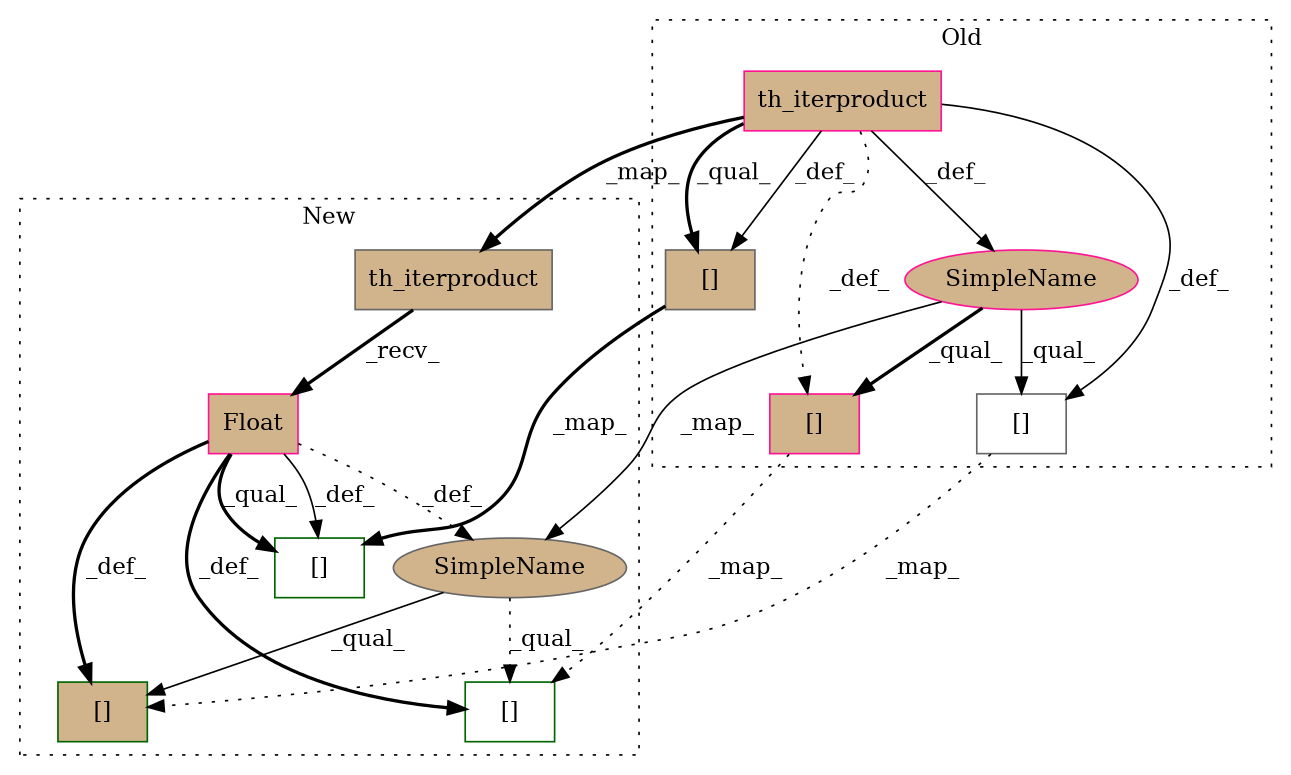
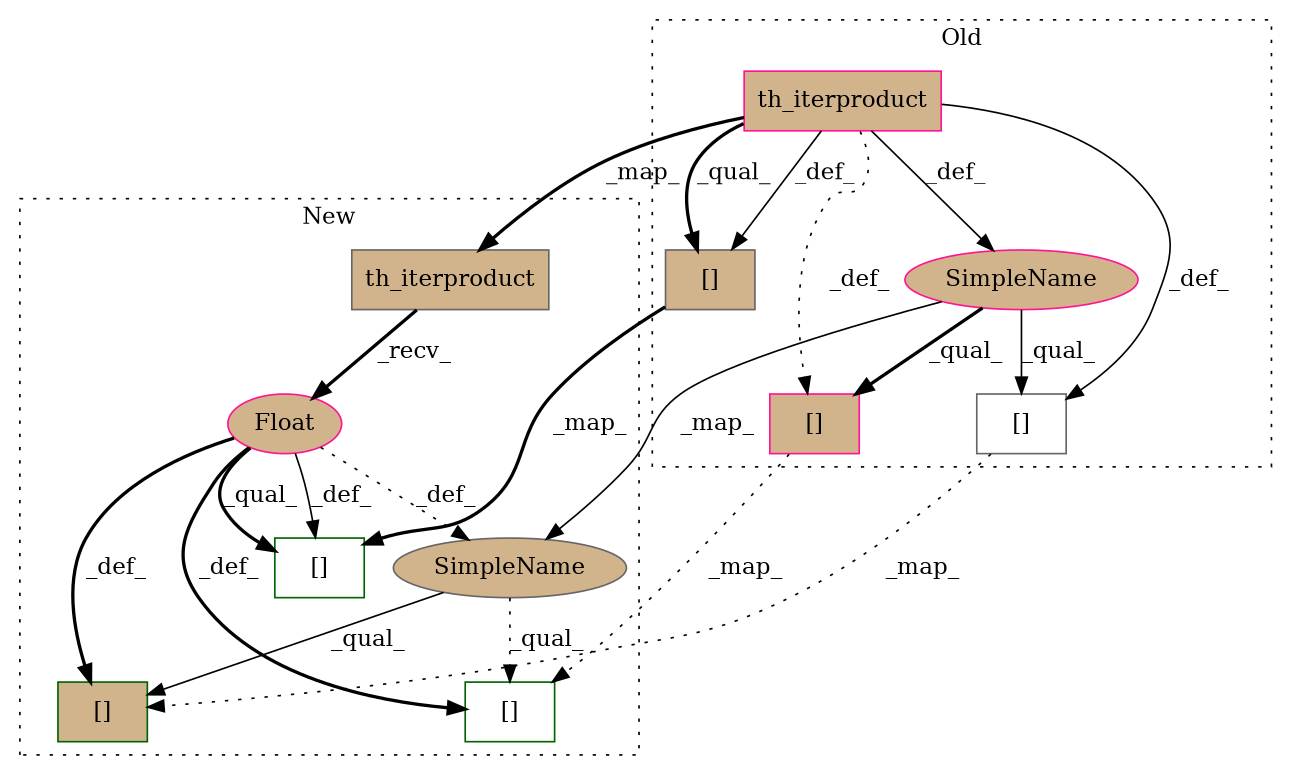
  digraph {
    node [a=2 l="18,2" shape=box style=filled fillcolor=tan color=deeppink]
    edge [style=bold]
    n1 [a=32 l="15,1" label=th_iterproduct s="3049,3093"]
    n2 [label="[]" s="3599,3647" fillcolor=white color=gray40]
    n3 [a=42 l=10 label=SimpleName s=3524 shape=ellipse]
    n4 [label="[]" s="3738,3786"]
    n5 [l="14,2" label="[]" s="3389,3433" color=gray40]
    n6 [a=32 l="15,1" label=th_iterproduct s="2867,2911" color=gray40]
    n7 [label="[]" s="3425,3473" color=darkgreen]
    n8 [a=42 l=10 label=SimpleName s=3350 shape=ellipse color=gray40]
    n9 [label="[]" s="3564,3612" fillcolor=white color=darkgreen]
-   n10 [a=32 l=7 label=Float s=2913]
+   n10 [a=32 l=7 label=Float s=2913 shape=ellipse]
    n11 [l="14,2" label="[]" s="3215,3259" fillcolor=white color=darkgreen]
    subgraph cluster_1 {
      label=Old
      style=dotted
      n1
      n2
      n3
      n4
      n5
    }
    subgraph cluster_2 {
      label=New
      style=dotted
      n6
      n7
      n8
      n9
      n10
      n11
    }
    n1 -> n2 [label=_def_ style=solid]
    n1 -> n3 [label=_def_ style=solid]
    n1 -> n4 [label=_def_ style=dotted]
    n1 -> n5 [label=_qual_]
    n1 -> n5 [label=_def_ style=solid]
    n1 -> n6 [label=_map_]
    n2 -> n7 [label=_map_ style=dotted]
    n3 -> n2 [label=_qual_ style=solid]
    n3 -> n4 [label=_qual_]
    n3 -> n8 [label=_map_ style=solid]
    n4 -> n9 [label=_map_ style=dotted]
    n5 -> n11 [label=_map_]
    n6 -> n10 [label=_recv_]
    n8 -> n7 [label=_qual_ style=solid]
    n8 -> n9 [label=_qual_ style=dotted]
    n10 -> n7 [label=_def_]
    n10 -> n8 [label=_def_ style=dotted]
    n10 -> n9 [label=_def_]
    n10 -> n11 [label=_def_ style=solid]
    n10 -> n11 [label=_qual_]
  }
